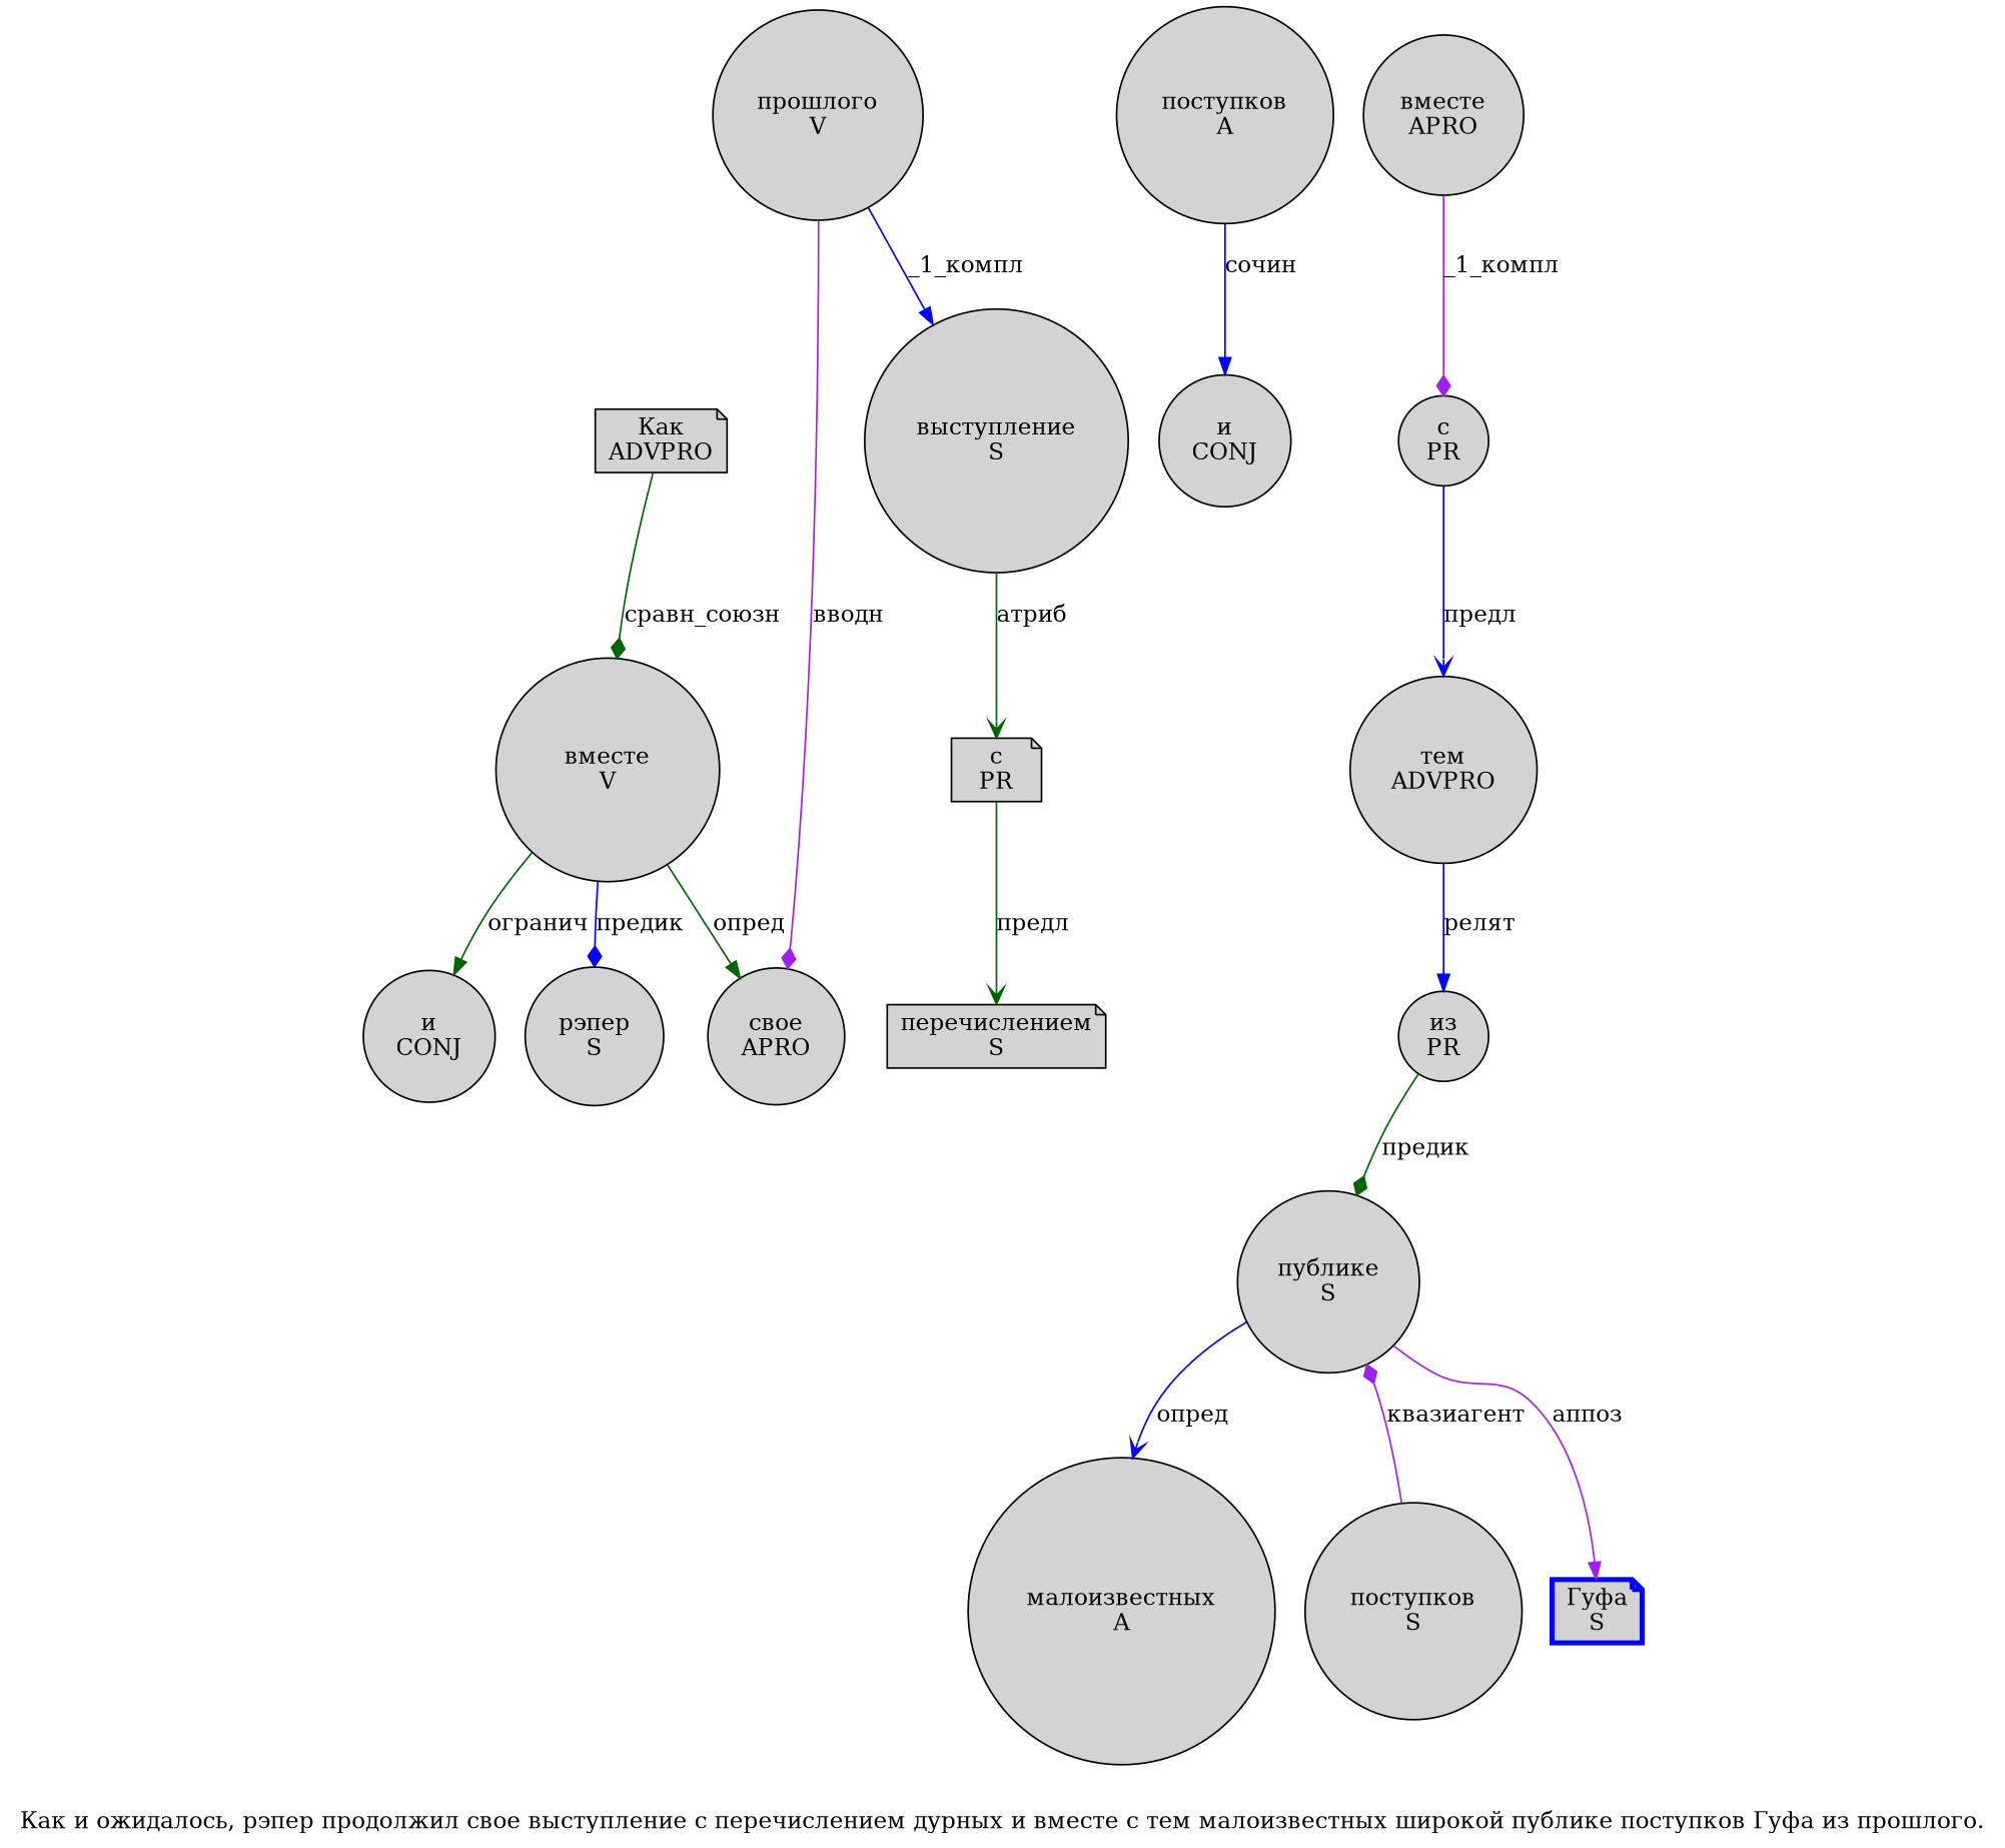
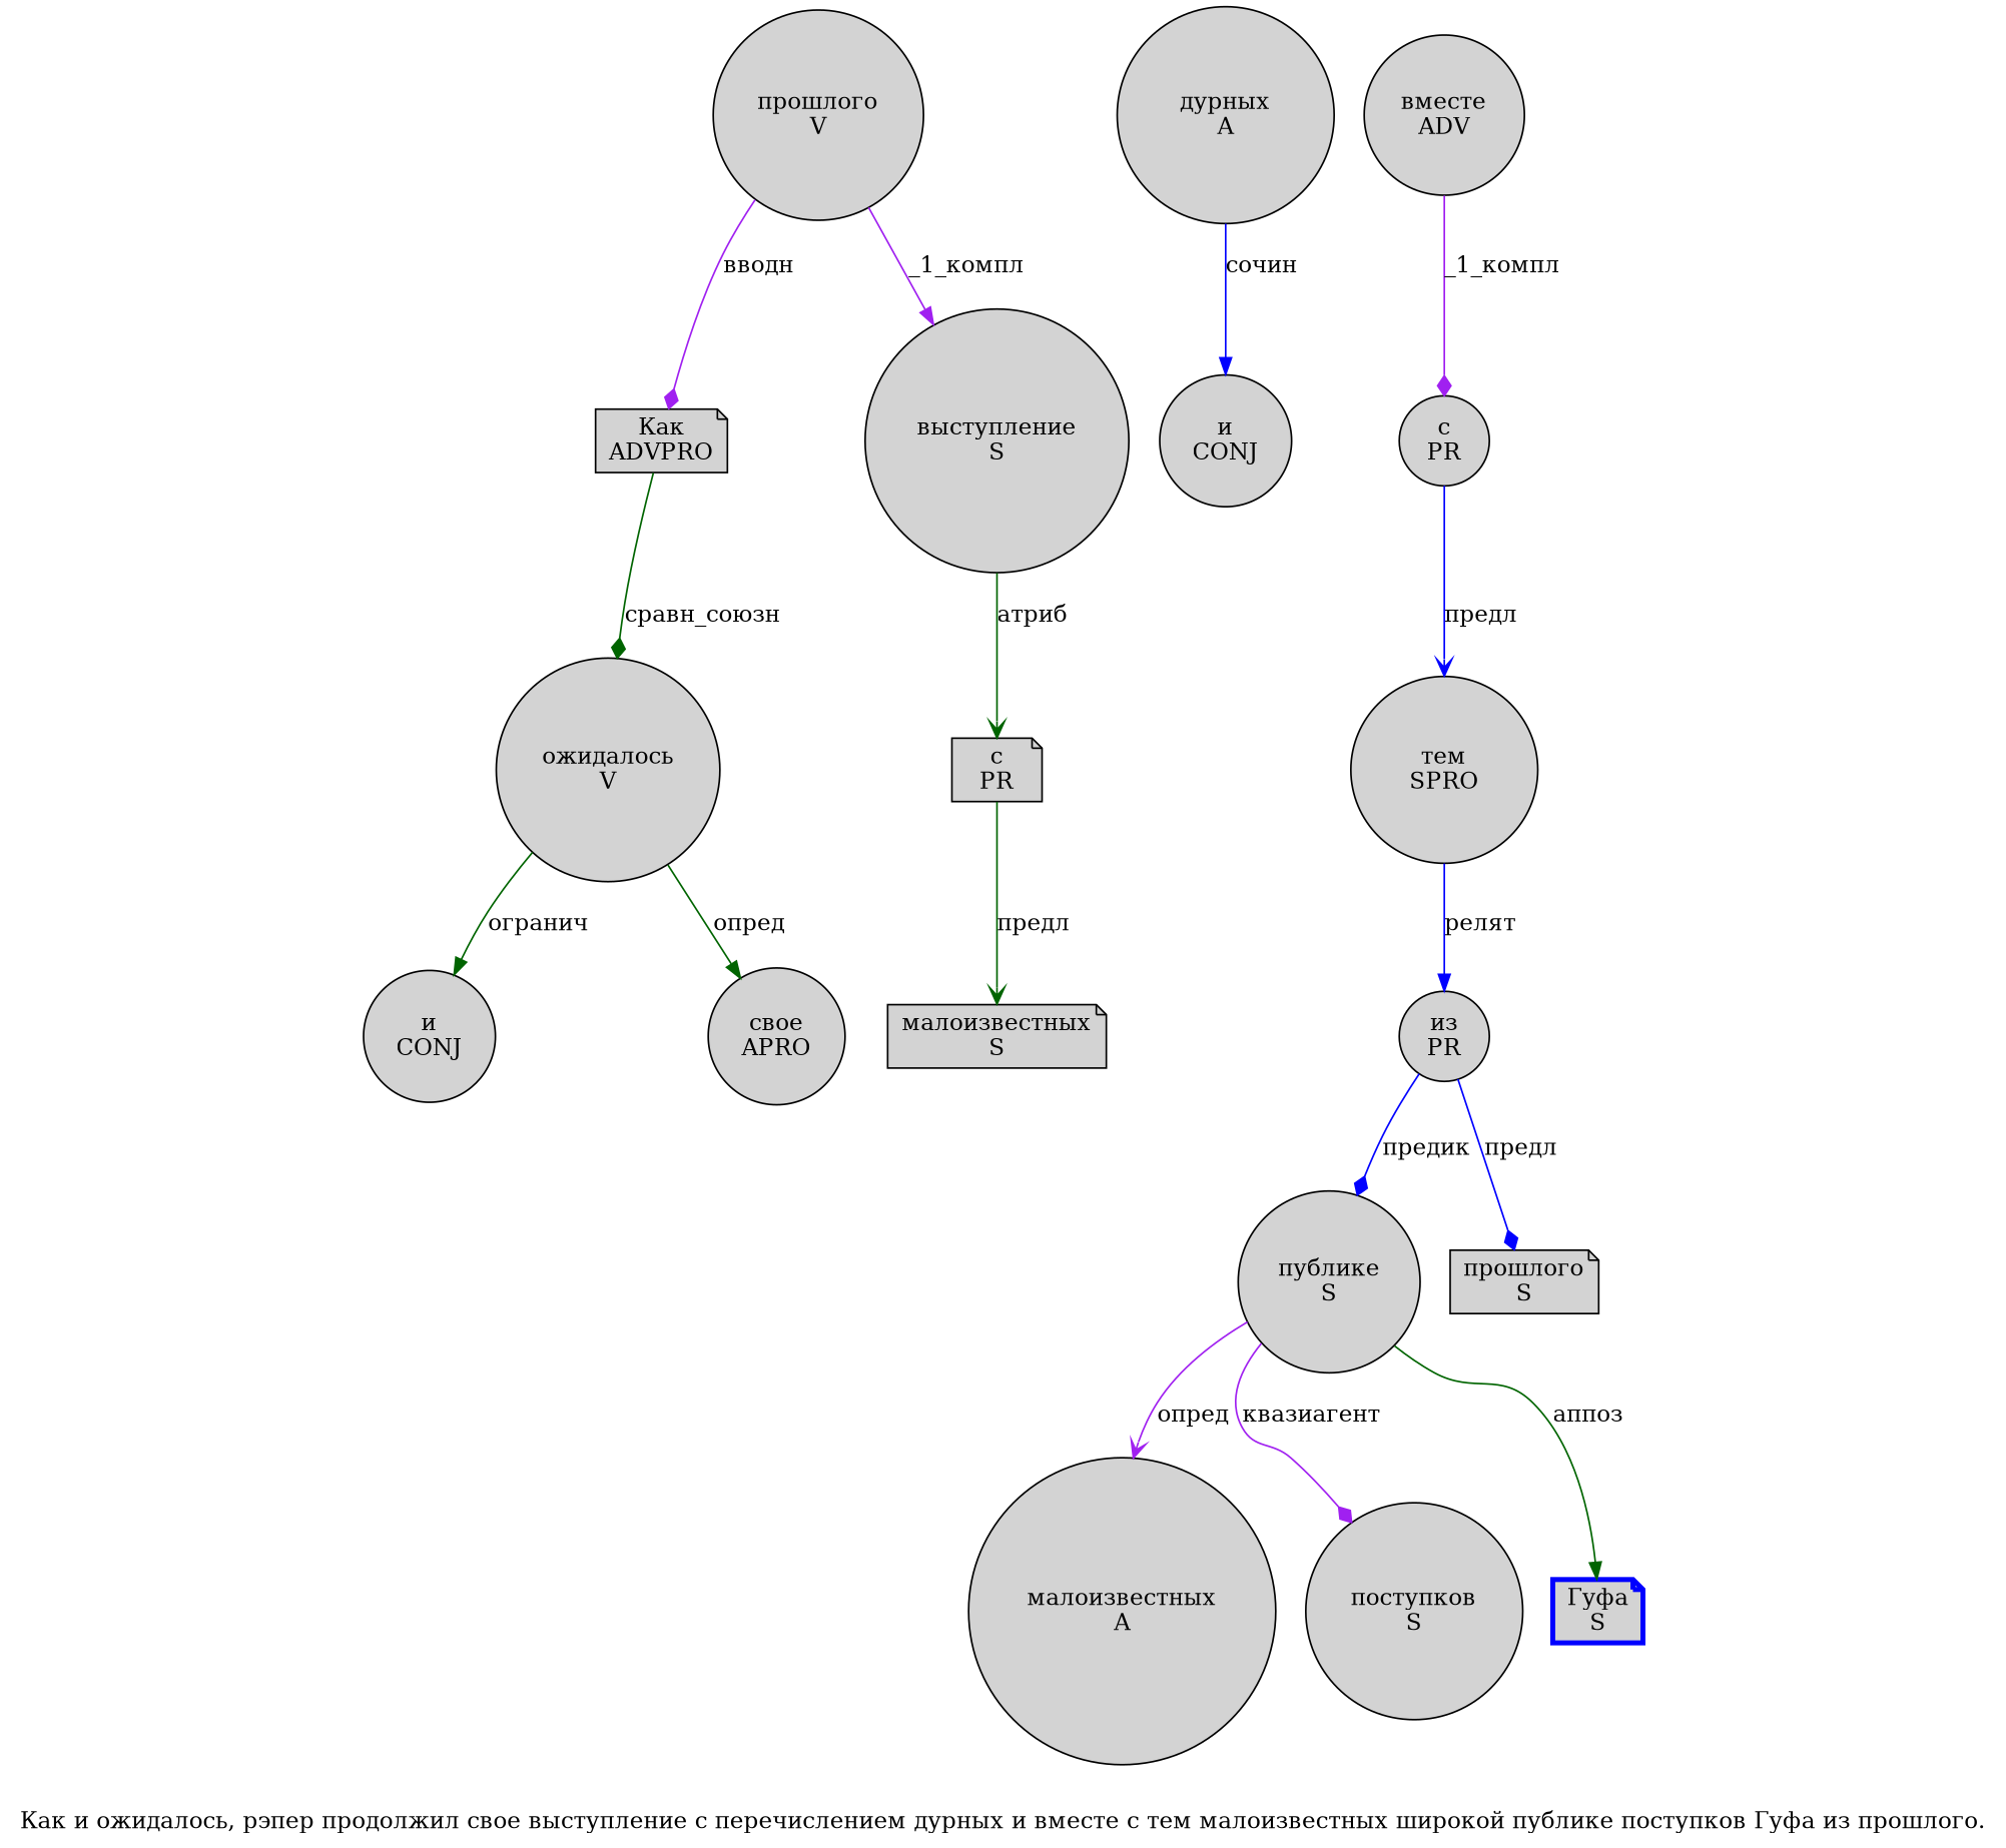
  digraph {
    label="Как и ожидалось, рэпер продолжил свое выступление с перечислением дурных и вместе с тем малоизвестных широкой публике поступков Гуфа из прошлого."
    node [fillcolor=lightgray penwidth=1 shape=circle style=filled]
    edge [arrowhead=diamond color=darkgreen]
    n1 [label="Как\nADVPRO" shape=note]
-   n2 [label="вместе\nV"]
+   n2 [label="ожидалось\nV"]
    n3 [label="и\nCONJ"]
-   n4 [label="рэпер\nS"]
    n5 [label="свое\nAPRO"]
    n6 [label="прошлого\nV"]
    n7 [label="выступление\nS"]
    n8 [label="с\nPR" shape=note]
-   n9 [label="перечислением\nS" shape=note]
-   n10 [label="поступков\nA"]
+   n9 [label="малоизвестных\nS" shape=note]
+   n10 [label="дурных\nA"]
    n11 [label="и\nCONJ"]
-   n12 [label="вместе\nAPRO"]
+   n12 [label="вместе\nADV"]
    n13 [label="с\nPR"]
-   n14 [label="тем\nADVPRO"]
+   n14 [label="тем\nSPRO"]
    n15 [label="из\nPR"]
    n16 [label="публике\nS"]
+   n17 [label="прошлого\nS" shape=note]
    n18 [label="малоизвестных\nA"]
    n19 [label="поступков\nS"]
    n20 [color=blue label="Гуфа\nS" penwidth=3 shape=note]
    n1 -> n2 [label="сравн_союзн"]
    n2 -> n3 [arrowhead=normal label="огранич"]
-   n2 -> n4 [color=blue label="предик"]
    n2 -> n5 [arrowhead=normal label="опред"]
-   n6 -> n5 [color=purple label="вводн"]
-   n6 -> n7 [arrowhead=normal color=blue label="_1_компл"]
+   n6 -> n1 [color=purple label="вводн"]
+   n6 -> n7 [arrowhead=normal color=purple label="_1_компл"]
    n7 -> n8 [arrowhead=vee label="атриб"]
    n8 -> n9 [arrowhead=vee label="предл"]
    n10 -> n11 [arrowhead=normal color=blue label="сочин"]
    n12 -> n13 [color=purple label="_1_компл"]
    n13 -> n14 [arrowhead=vee color=blue label="предл"]
    n14 -> n15 [arrowhead=normal color=blue label="релят"]
-   n15 -> n16 [label="предик"]
-   n16 -> n18 [arrowhead=vee color=blue label="опред"]
-   n19 -> n16 [color=purple label="квазиагент"]
-   n16 -> n20 [arrowhead=normal color=purple label="аппоз"]
+   n15 -> n16 [color=blue label="предик"]
+   n15 -> n17 [color=blue label="предл"]
+   n16 -> n18 [arrowhead=vee color=purple label="опред"]
+   n16 -> n19 [color=purple label="квазиагент"]
+   n16 -> n20 [arrowhead=normal label="аппоз"]
  }
